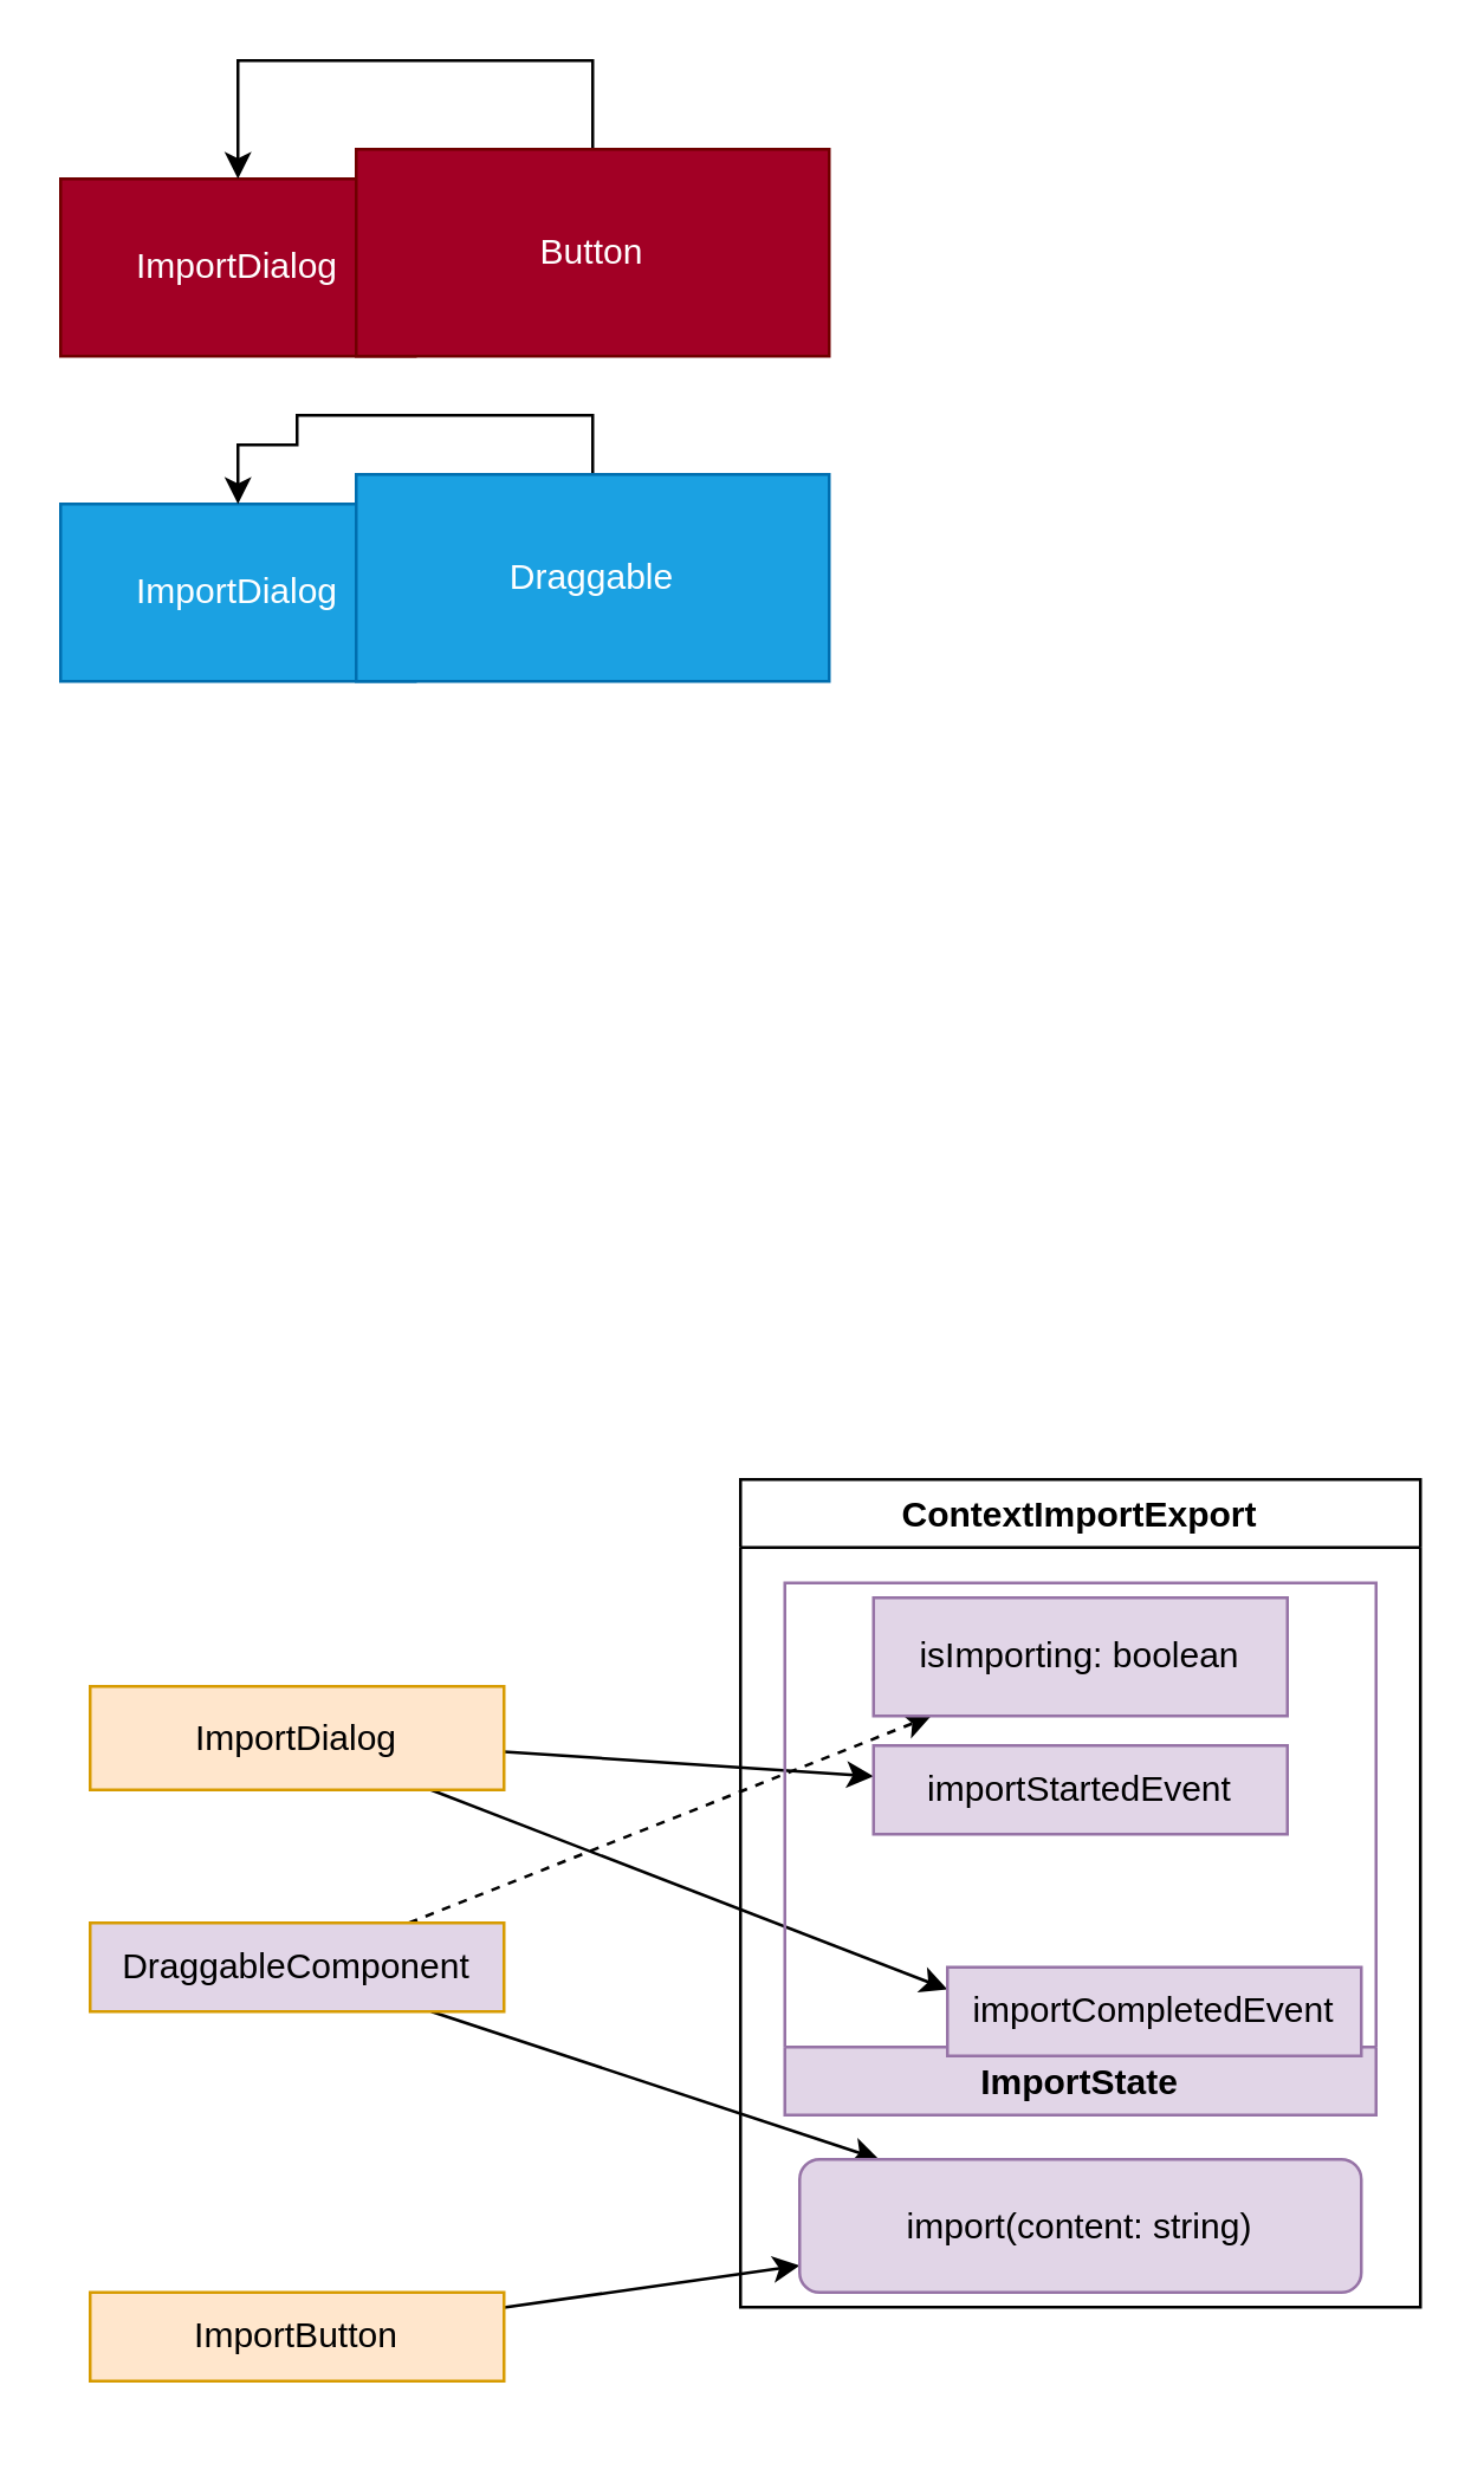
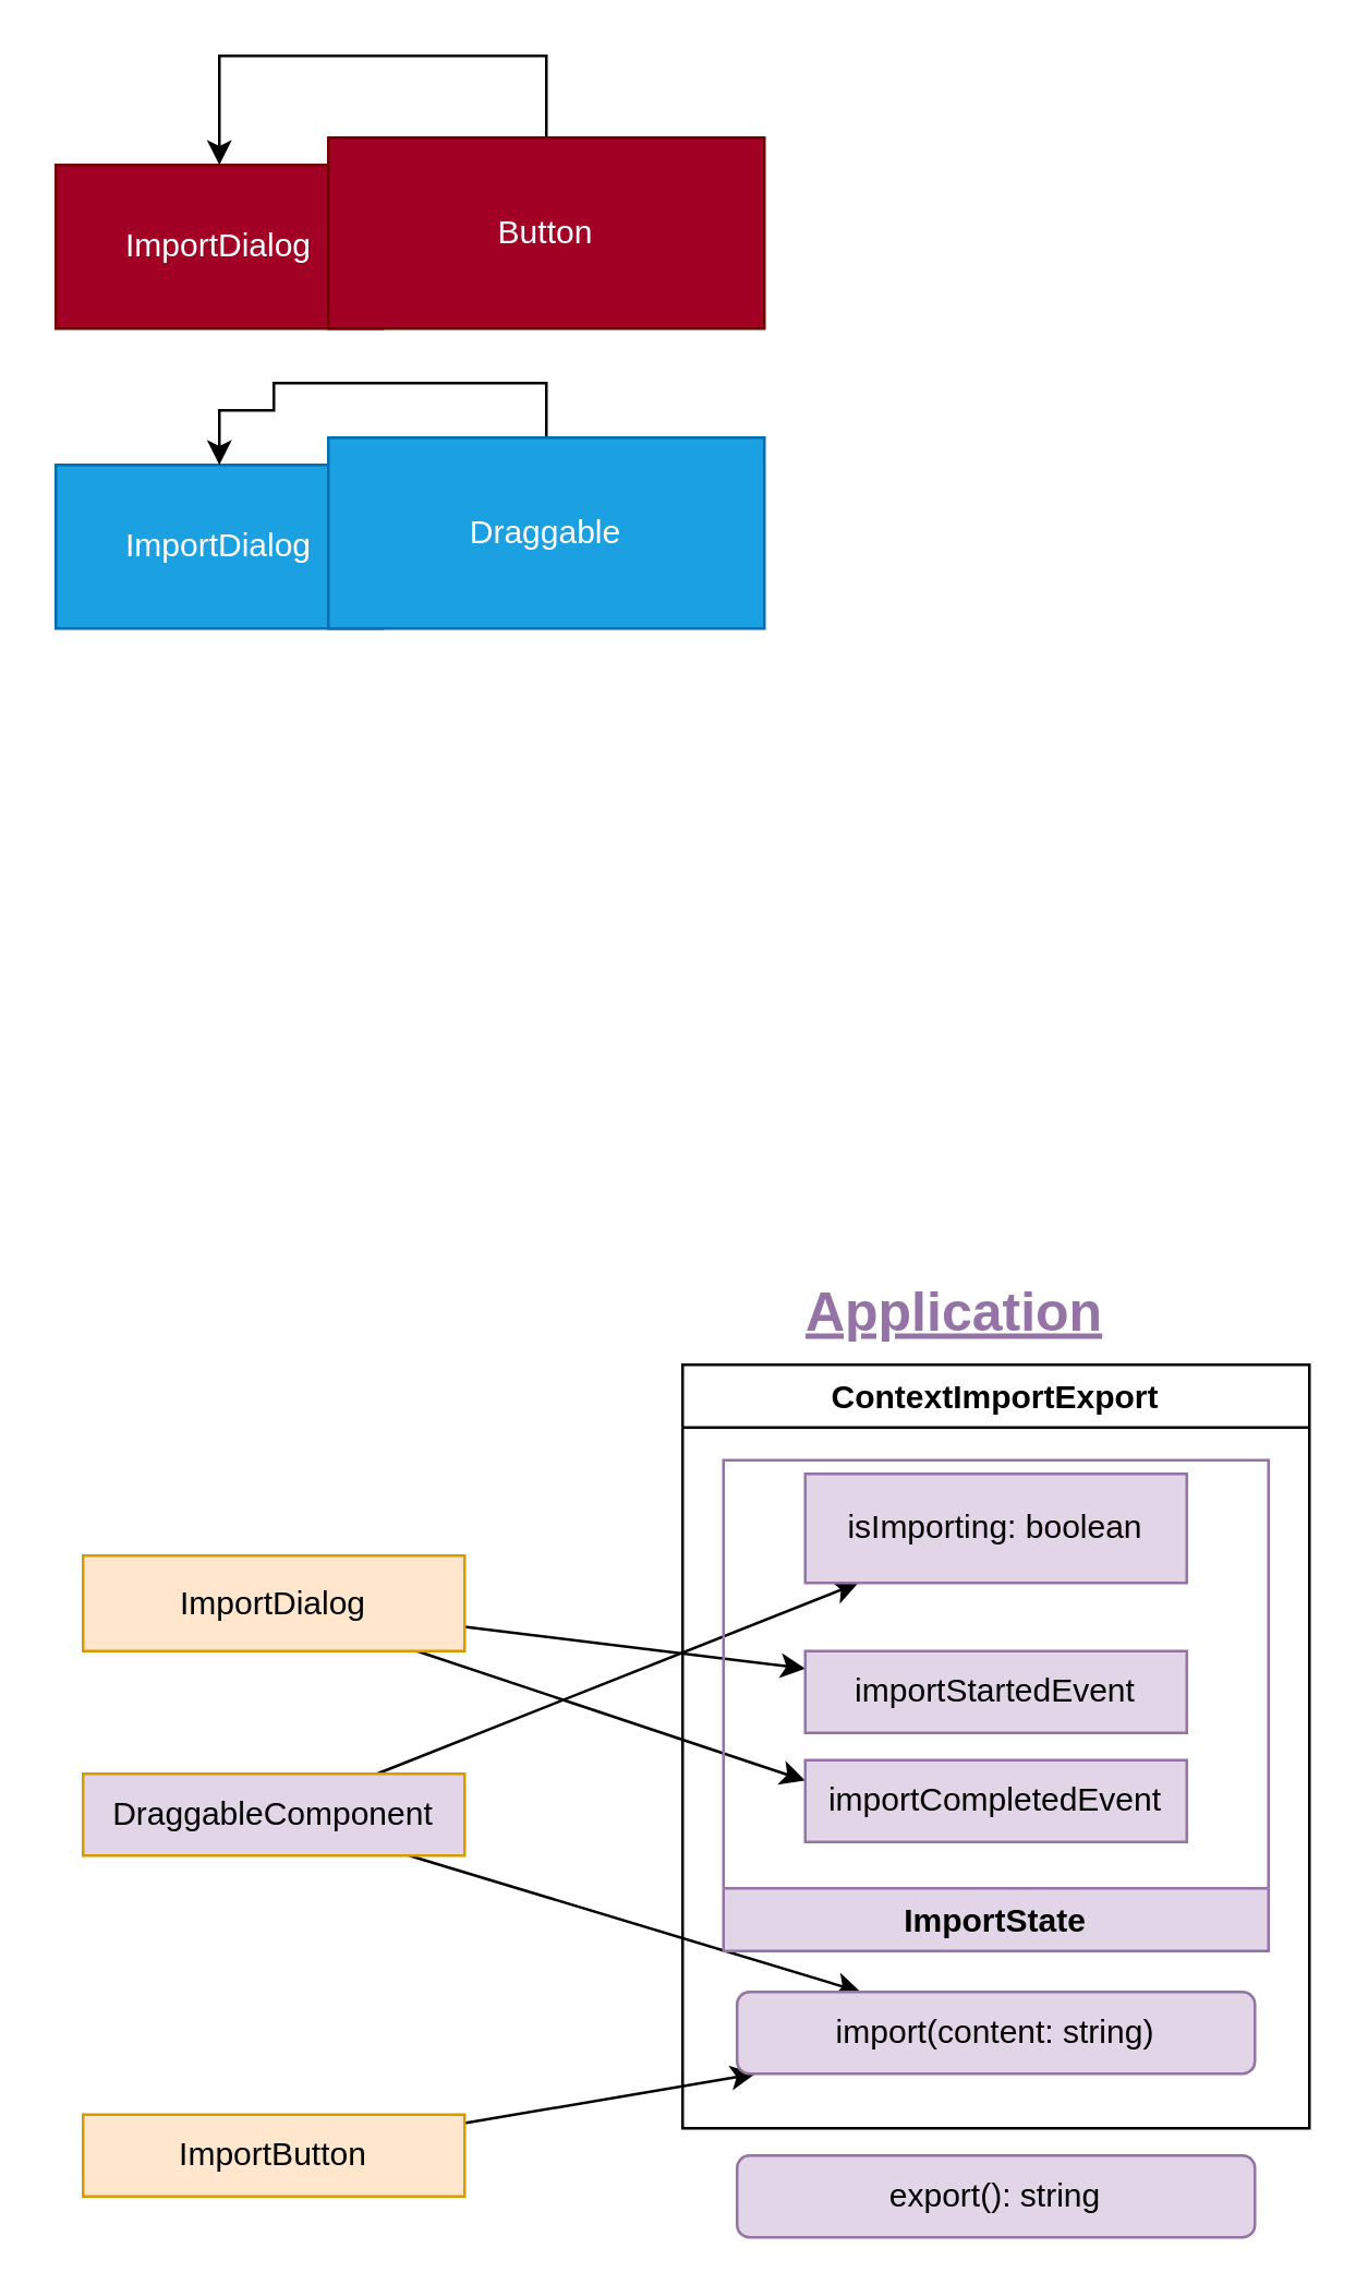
  <mxCell id="0" />
  <mxCell id="1" parent="0" />
  <mxCell id="2" value="ImportDialog" style="rounded=0;whiteSpace=wrap;html=1;fillColor=#a20025;strokeColor=#6F0000;fontColor=#ffffff;" parent="1" vertex="1"><mxGeometry x="20" y="60" width="120" height="60" as="geometry" /></mxCell>
  <mxCell id="3" value="ImportDialog" style="rounded=0;whiteSpace=wrap;html=1;fillColor=#1ba1e2;strokeColor=#006EAF;fontColor=#ffffff;" parent="1" vertex="1"><mxGeometry x="20" y="170" width="120" height="60" as="geometry" /></mxCell>
  <mxCell id="4" style="edgeStyle=orthogonalEdgeStyle;rounded=0;orthogonalLoop=1;jettySize=auto;html=1;" parent="1" source="5" target="3" edge="1"><mxGeometry relative="1" as="geometry"><Array as="points"><mxPoint x="200" y="140" /><mxPoint x="100" y="140" /><mxPoint x="100" y="150" /><mxPoint x="80" y="150" /></Array></mxGeometry></mxCell>
  <mxCell id="5" value="Draggable" style="rounded=0;whiteSpace=wrap;html=1;fillColor=#1ba1e2;strokeColor=#006EAF;fontColor=#ffffff;" parent="1" vertex="1"><mxGeometry x="120" y="160" width="160" height="70" as="geometry" /></mxCell>
  <mxCell id="6" style="edgeStyle=orthogonalEdgeStyle;rounded=0;orthogonalLoop=1;jettySize=auto;html=1;" parent="1" source="7" target="2" edge="1"><mxGeometry relative="1" as="geometry"><Array as="points"><mxPoint x="200" y="20" /><mxPoint x="80" y="20" /></Array></mxGeometry></mxCell>
  <mxCell id="7" value="Button" style="rounded=0;whiteSpace=wrap;html=1;fillColor=#a20025;strokeColor=#6F0000;fontColor=#ffffff;" parent="1" vertex="1"><mxGeometry x="120" y="50" width="160" height="70" as="geometry" /></mxCell>
  <mxCell id="8" value="" style="rounded=0;orthogonalLoop=1;jettySize=auto;html=1;entryX=0;entryY=0.25;entryDx=0;entryDy=0;" parent="1" source="10" target="20" edge="1"><mxGeometry relative="1" as="geometry" /></mxCell>
  <mxCell id="9" value="" style="rounded=0;orthogonalLoop=1;jettySize=auto;html=1;" parent="1" source="10" target="19" edge="1"><mxGeometry relative="1" as="geometry" /></mxCell>
  <mxCell id="10" value="ImportDialog" style="rounded=0;whiteSpace=wrap;html=1;fillColor=#ffe6cc;strokeColor=#d79b00;" parent="1" vertex="1"><mxGeometry x="30" y="570" width="140" height="35" as="geometry" /></mxCell>
  <mxCell id="11" style="rounded=0;orthogonalLoop=1;jettySize=auto;html=1;" parent="1" source="13" target="21" edge="1"><mxGeometry relative="1" as="geometry"><mxPoint x="225.029" y="365" as="targetPoint" /></mxGeometry></mxCell>
- <mxCell id="12" style="edgeStyle=none;rounded=0;orthogonalLoop=1;jettySize=auto;html=1;fontColor=#9673A6;dashed=1;" parent="1" source="13" target="18" edge="1"><mxGeometry relative="1" as="geometry" /></mxCell>
+ <mxCell id="12" style="edgeStyle=none;rounded=0;orthogonalLoop=1;jettySize=auto;html=1;fontColor=#9673A6;" parent="1" source="13" target="18" edge="1"><mxGeometry relative="1" as="geometry" /></mxCell>
  <mxCell id="13" value="DraggableComponent" style="rounded=0;whiteSpace=wrap;html=1;fillColor=#e1d5e7;strokeColor=#d79b00;" parent="1" vertex="1"><mxGeometry x="30" y="650" width="140" height="30" as="geometry" /></mxCell>
  <mxCell id="14" value="" style="rounded=0;orthogonalLoop=1;jettySize=auto;html=1;" parent="1" source="15" target="21" edge="1"><mxGeometry relative="1" as="geometry"><mxPoint x="255" y="360" as="targetPoint" /></mxGeometry></mxCell>
  <mxCell id="15" value="ImportButton" style="rounded=0;whiteSpace=wrap;html=1;fillColor=#ffe6cc;strokeColor=#d79b00;" parent="1" vertex="1"><mxGeometry x="30" y="775" width="140" height="30" as="geometry" /></mxCell>
  <mxCell id="16" value="ContextImportExport" style="swimlane;" parent="1" vertex="1"><mxGeometry x="250" y="500" width="230" height="280" as="geometry" /></mxCell>
  <mxCell id="17" value="ImportState" style="swimlane;direction=west;fillColor=#e1d5e7;strokeColor=#9673a6;" parent="16" vertex="1"><mxGeometry x="15" y="35" width="200" height="180" as="geometry" /></mxCell>
  <mxCell id="18" value="isImporting: boolean" style="rounded=0;whiteSpace=wrap;html=1;fillColor=#e1d5e7;strokeColor=#9673a6;" parent="17" vertex="1"><mxGeometry x="30" y="5" width="140" height="40" as="geometry" /></mxCell>
- <mxCell id="19" value="importStartedEvent" style="rounded=0;whiteSpace=wrap;html=1;fillColor=#e1d5e7;strokeColor=#9673a6;" parent="17" vertex="1"><mxGeometry x="30" y="55" width="140" height="30" as="geometry" /></mxCell>
- <mxCell id="20" value="importCompletedEvent" style="rounded=0;whiteSpace=wrap;html=1;fillColor=#e1d5e7;strokeColor=#9673a6;" parent="17" vertex="1"><mxGeometry x="55" y="130" width="140" height="30" as="geometry" /></mxCell>
- <mxCell id="21" value="&lt;span&gt;import(content: string)&lt;/span&gt;" style="rounded=1;whiteSpace=wrap;html=1;fillColor=#e1d5e7;strokeColor=#9673a6;" parent="16" vertex="1"><mxGeometry x="20" y="230" width="190" height="45" as="geometry" /></mxCell>
+ <mxCell id="19" value="importStartedEvent" style="rounded=0;whiteSpace=wrap;html=1;fillColor=#e1d5e7;strokeColor=#9673a6;" parent="17" vertex="1"><mxGeometry x="30" y="70" width="140" height="30" as="geometry" /></mxCell>
+ <mxCell id="20" value="importCompletedEvent" style="rounded=0;whiteSpace=wrap;html=1;fillColor=#e1d5e7;strokeColor=#9673a6;" parent="17" vertex="1"><mxGeometry x="30" y="110" width="140" height="30" as="geometry" /></mxCell>
+ <mxCell id="21" value="&lt;span&gt;import(content: string)&lt;/span&gt;" style="rounded=1;whiteSpace=wrap;html=1;fillColor=#e1d5e7;strokeColor=#9673a6;" parent="16" vertex="1"><mxGeometry x="20" y="230" width="190" height="30" as="geometry" /></mxCell>
+ <mxCell id="22" value="Application" style="text;html=1;align=center;verticalAlign=middle;whiteSpace=wrap;rounded=0;fontStyle=5;fontColor=#9673A6;fontSize=20;" parent="1" vertex="1"><mxGeometry x="330" y="470" width="40" height="20" as="geometry" /></mxCell>
+ <mxCell id="23" value="export(): string" style="rounded=1;whiteSpace=wrap;html=1;fillColor=#e1d5e7;strokeColor=#9673a6;" parent="1" vertex="1"><mxGeometry x="270" y="790" width="190" height="30" as="geometry" /></mxCell>
